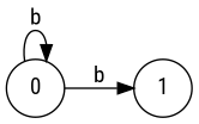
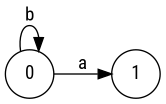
  digraph {
    rankdir=LR
    fontname="Roboto Condensed"
    node [shape=circle fontname="Roboto Condensed"]
    edge [fontname="Roboto Condensed"]
    n1 [label=0]
    n2 [label=1]
    n1 -> n1 [label=b]
-   n1 -> n2 [label=b]
+   n1 -> n2 [label=a]
  }
